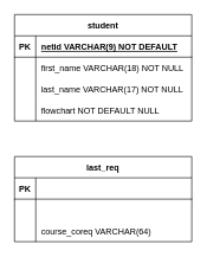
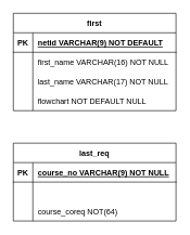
  <mxCell id="0" />
  <mxCell id="1" parent="0" />
- <mxCell id="2" value="student" style="shape=table;startSize=30;container=1;collapsible=1;childLayout=tableLayout;fixedRows=1;rowLines=0;fontStyle=1;align=center;resizeLast=1;" parent="1" vertex="1"><mxGeometry x="20" y="20" width="250" height="150" as="geometry" /></mxCell>
+ <mxCell id="2" value="first" style="shape=table;startSize=30;container=1;collapsible=1;childLayout=tableLayout;fixedRows=1;rowLines=0;fontStyle=1;align=center;resizeLast=1;" parent="1" vertex="1"><mxGeometry x="20" y="20" width="250" height="150" as="geometry" /></mxCell>
  <mxCell id="3" value="" style="shape=partialRectangle;collapsible=0;dropTarget=0;pointerEvents=0;fillColor=none;points=[[0,0.5],[1,0.5]];portConstraint=eastwest;top=0;left=0;right=0;bottom=1;" parent="2" vertex="1"><mxGeometry y="30" width="250" height="30" as="geometry" /></mxCell>
  <mxCell id="4" value="PK" style="shape=partialRectangle;overflow=hidden;connectable=0;fillColor=none;top=0;left=0;bottom=0;right=0;fontStyle=1;" parent="3" vertex="1"><mxGeometry width="30" height="30" as="geometry" /></mxCell>
  <mxCell id="5" value="netid VARCHAR(9) NOT DEFAULT " style="shape=partialRectangle;overflow=hidden;connectable=0;fillColor=none;top=0;left=0;bottom=0;right=0;align=left;spacingLeft=6;fontStyle=5;" parent="3" vertex="1"><mxGeometry x="30" width="220" height="30" as="geometry" /></mxCell>
  <mxCell id="6" value="" style="shape=partialRectangle;collapsible=0;dropTarget=0;pointerEvents=0;fillColor=none;points=[[0,0.5],[1,0.5]];portConstraint=eastwest;top=0;left=0;right=0;bottom=0;" parent="2" vertex="1"><mxGeometry y="60" width="250" height="30" as="geometry" /></mxCell>
  <mxCell id="7" value="" style="shape=partialRectangle;overflow=hidden;connectable=0;fillColor=none;top=0;left=0;bottom=0;right=0;" parent="6" vertex="1"><mxGeometry width="30" height="30" as="geometry" /></mxCell>
- <mxCell id="8" value="first_name VARCHAR(18) NOT NULL" style="shape=partialRectangle;overflow=hidden;connectable=0;fillColor=none;top=0;left=0;bottom=0;right=0;align=left;spacingLeft=6;" parent="6" vertex="1"><mxGeometry x="30" width="220" height="30" as="geometry" /></mxCell>
+ <mxCell id="8" value="first_name VARCHAR(16) NOT NULL" style="shape=partialRectangle;overflow=hidden;connectable=0;fillColor=none;top=0;left=0;bottom=0;right=0;align=left;spacingLeft=6;" parent="6" vertex="1"><mxGeometry x="30" width="220" height="30" as="geometry" /></mxCell>
  <mxCell id="9" value="" style="shape=partialRectangle;collapsible=0;dropTarget=0;pointerEvents=0;fillColor=none;points=[[0,0.5],[1,0.5]];portConstraint=eastwest;top=0;left=0;right=0;bottom=0;" parent="2" vertex="1"><mxGeometry y="90" width="250" height="30" as="geometry" /></mxCell>
  <mxCell id="10" value="" style="shape=partialRectangle;overflow=hidden;connectable=0;fillColor=none;top=0;left=0;bottom=0;right=0;" parent="9" vertex="1"><mxGeometry width="30" height="30" as="geometry" /></mxCell>
  <mxCell id="11" value="last_name VARCHAR(17) NOT NULL" style="shape=partialRectangle;overflow=hidden;connectable=0;fillColor=none;top=0;left=0;bottom=0;right=0;align=left;spacingLeft=6;" parent="9" vertex="1"><mxGeometry x="30" width="220" height="30" as="geometry" /></mxCell>
  <mxCell id="12" value="" style="shape=partialRectangle;collapsible=0;dropTarget=0;pointerEvents=0;fillColor=none;points=[[0,0.5],[1,0.5]];portConstraint=eastwest;top=0;left=0;right=0;bottom=0;" parent="2" vertex="1"><mxGeometry y="120" width="250" height="30" as="geometry" /></mxCell>
  <mxCell id="13" value="" style="shape=partialRectangle;overflow=hidden;connectable=0;fillColor=none;top=0;left=0;bottom=0;right=0;" parent="12" vertex="1"><mxGeometry width="30" height="30" as="geometry" /></mxCell>
  <mxCell id="14" value="flowchart NOT DEFAULT NULL" style="shape=partialRectangle;overflow=hidden;connectable=0;fillColor=none;top=0;left=0;bottom=0;right=0;align=left;spacingLeft=6;" parent="12" vertex="1"><mxGeometry x="30" width="220" height="30" as="geometry" /></mxCell>
  <mxCell id="15" value="last_req" style="shape=table;startSize=30;container=1;collapsible=1;childLayout=tableLayout;fixedRows=1;rowLines=0;fontStyle=1;align=center;resizeLast=1;" parent="1" vertex="1"><mxGeometry x="20" y="220" width="250" height="120" as="geometry" /></mxCell>
  <mxCell id="16" value="" style="shape=partialRectangle;collapsible=0;dropTarget=0;pointerEvents=0;fillColor=none;points=[[0,0.5],[1,0.5]];portConstraint=eastwest;top=0;left=0;right=0;bottom=1;" parent="15" vertex="1"><mxGeometry y="30" width="250" height="30" as="geometry" /></mxCell>
  <mxCell id="17" value="PK" style="shape=partialRectangle;overflow=hidden;connectable=0;fillColor=none;top=0;left=0;bottom=0;right=0;fontStyle=1;" parent="16" vertex="1"><mxGeometry width="30" height="30" as="geometry" /></mxCell>
+ <mxCell id="18" value="course_no VARCHAR(9) NOT NULL " style="shape=partialRectangle;overflow=hidden;connectable=0;fillColor=none;top=0;left=0;bottom=0;right=0;align=left;spacingLeft=6;fontStyle=5;" parent="16" vertex="1"><mxGeometry x="30" width="220" height="30" as="geometry" /></mxCell>
  <mxCell id="19" value="" style="shape=partialRectangle;collapsible=0;dropTarget=0;pointerEvents=0;fillColor=none;points=[[0,0.5],[1,0.5]];portConstraint=eastwest;top=0;left=0;right=0;bottom=0;" parent="15" vertex="1"><mxGeometry y="60" width="250" height="30" as="geometry" /></mxCell>
  <mxCell id="20" value="" style="shape=partialRectangle;overflow=hidden;connectable=0;fillColor=none;top=0;left=0;bottom=0;right=0;" parent="19" vertex="1"><mxGeometry width="30" height="30" as="geometry" /></mxCell>
  <mxCell id="21" value="" style="shape=partialRectangle;collapsible=0;dropTarget=0;pointerEvents=0;fillColor=none;points=[[0,0.5],[1,0.5]];portConstraint=eastwest;top=0;left=0;right=0;bottom=0;" parent="15" vertex="1"><mxGeometry y="90" width="250" height="30" as="geometry" /></mxCell>
  <mxCell id="22" value="" style="shape=partialRectangle;overflow=hidden;connectable=0;fillColor=none;top=0;left=0;bottom=0;right=0;" parent="21" vertex="1"><mxGeometry width="30" height="30" as="geometry" /></mxCell>
- <mxCell id="23" value="course_coreq VARCHAR(64)" style="shape=partialRectangle;overflow=hidden;connectable=0;fillColor=none;top=0;left=0;bottom=0;right=0;align=left;spacingLeft=6;" parent="21" vertex="1"><mxGeometry x="30" width="220" height="30" as="geometry" /></mxCell>
+ <mxCell id="23" value="course_coreq NOT(64)" style="shape=partialRectangle;overflow=hidden;connectable=0;fillColor=none;top=0;left=0;bottom=0;right=0;align=left;spacingLeft=6;" parent="21" vertex="1"><mxGeometry x="30" width="220" height="30" as="geometry" /></mxCell>
